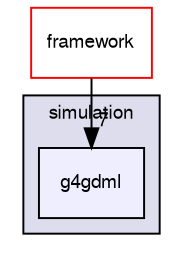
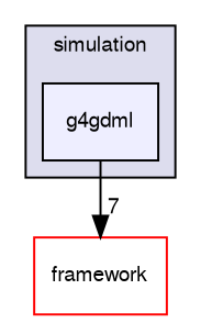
  digraph {
    compound=true
    node [fontname=FreeSans fontsize=10 shape=box]
    n1 [fillcolor="#eeeeff" label=g4gdml pencolor=black style=filled]
    n2 [color=red label=framework]
    subgraph cluster_1 {
      bgcolor="#ddddee"
      fontname=FreeSans
      fontsize=10
      label=simulation
      pencolor=black
      n1
    }
-   n2 -> n1 [headlabel=7 labeldistance=1.5 labelfontname=FreeSans labelfontsize=10]
+   n1 -> n2 [headlabel=7 labeldistance=1.5 labelfontname=FreeSans labelfontsize=10]
  }
